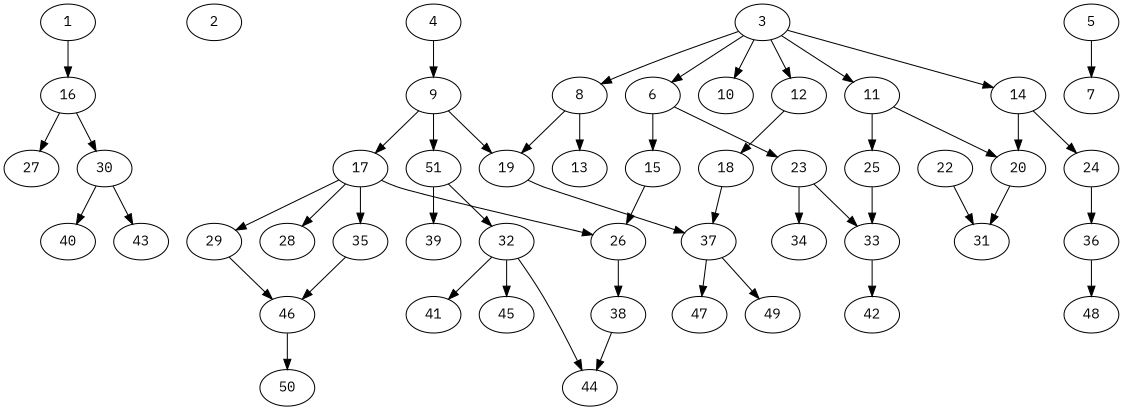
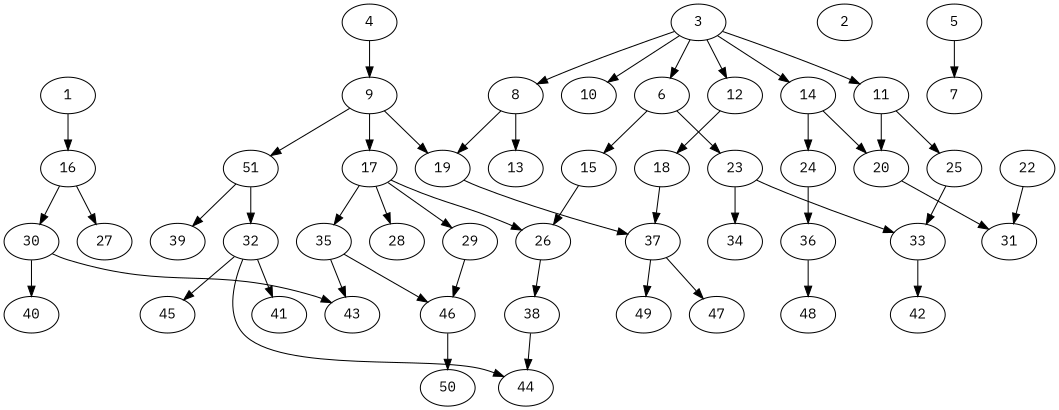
  digraph {
    fontname="IBM Plex Mono"
    node [alpha=0.01 fontname="IBM Plex Mono"]
    edge [fontname="IBM Plex Mono"]
    1 [alpha=0.07]
    16 [alpha=0.04]
    27
    30 [alpha=0.15]
    40 [alpha=0.03]
    43 [alpha=0.15]
    2 [alpha=0.14]
    3 [alpha=0.15]
    6 [alpha=0.10]
    8 [alpha=0.17]
    10 [alpha=0.16]
    11 [alpha=0.17]
    12 [alpha=0.15]
    14 [alpha=0.13]
    15 [alpha=0.16]
    23 [alpha=0.03]
    13 [alpha=0.18]
    19 [alpha=0.15]
    20 [alpha=0.03]
    25 [alpha=0.16]
    18 [alpha=0.07]
    24 [alpha=0.19]
    26 [alpha=0.04]
    33 [alpha=0.13]
    34 [alpha=0.18]
    37 [alpha=0.05]
    22 [alpha=0.14]
    31 [alpha=0.15]
    36 [alpha=0.13]
    4
    9
    17 [alpha=0.08]
    n33 [alpha=0.04 label=51]
    28 [alpha=0.06]
    29
    35 [alpha=0.00]
    32 [alpha=0.10]
    39 [alpha=0.06]
    5 [alpha=0.10]
    7 [alpha=0.06]
    38 [alpha=0.00]
    42 [alpha=0.03]
    47
    49 [alpha=0.20]
    46 [alpha=0.07]
    41 [alpha=0.04]
    44 [alpha=0.13]
    45 [alpha=0.03]
    48
    50 [alpha=0.19]
    1 -> 16
    16 -> 27
    16 -> 30
    30 -> 40
    30 -> 43
    3 -> 6
    3 -> 8
    3 -> 10
    3 -> 11
    3 -> 12
    3 -> 14
    6 -> 15
    6 -> 23
    8 -> 13
    8 -> 19
    11 -> 20
    11 -> 25
    12 -> 18
    14 -> 20
    14 -> 24
    15 -> 26
    23 -> 33
    23 -> 34
    19 -> 37
    20 -> 31
    25 -> 33
    18 -> 37
    24 -> 36
    26 -> 38
    33 -> 42
    37 -> 47
    37 -> 49
    22 -> 31
    36 -> 48
    4 -> 9
    9 -> 19
    9 -> 17
    9 -> n33
    17 -> 26
    17 -> 28
    17 -> 29
    17 -> 35
    n33 -> 32
    n33 -> 39
    29 -> 46
+   35 -> 43
    35 -> 46
    32 -> 41
    32 -> 44
    32 -> 45
    5 -> 7
    38 -> 44
    46 -> 50
  }
